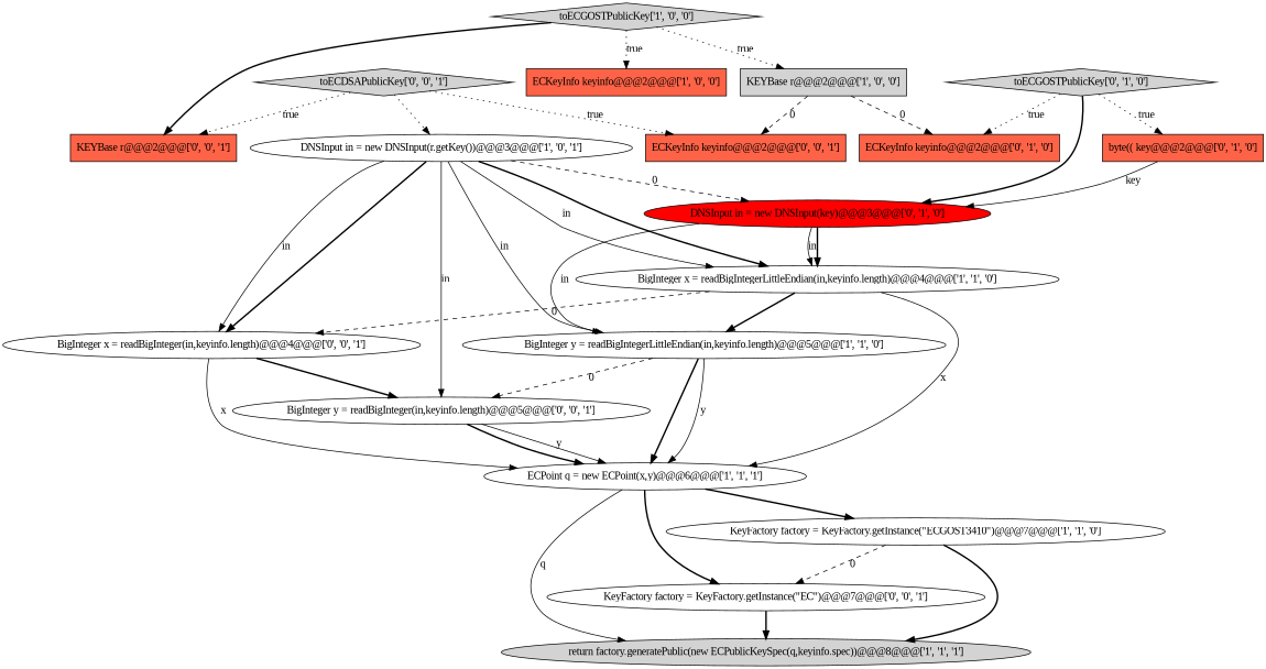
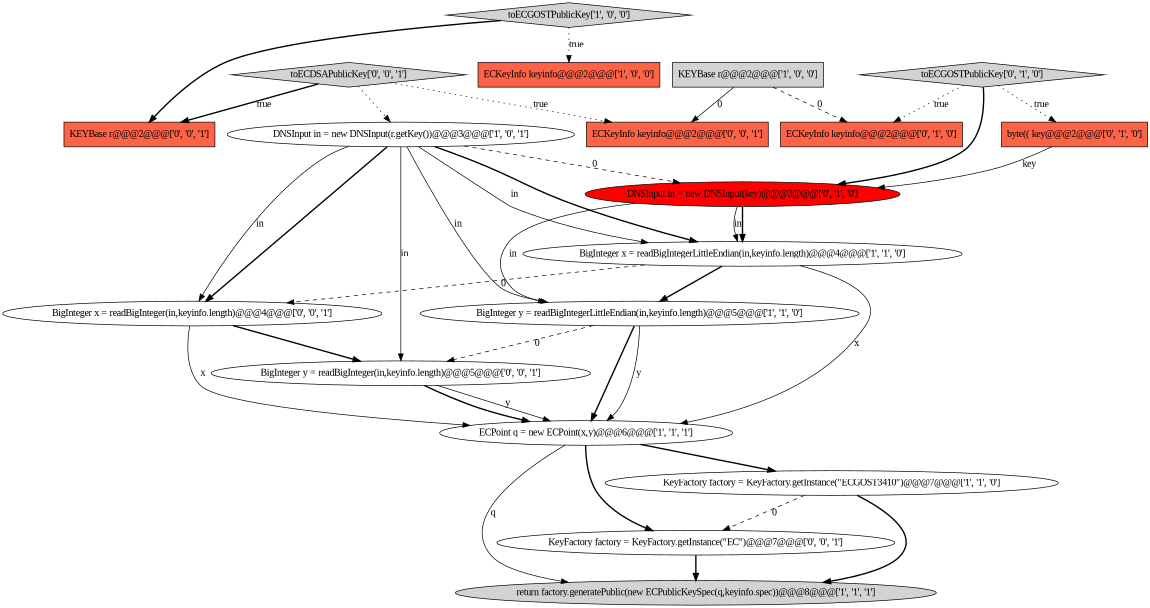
  digraph {
    fontname="Liberation Serif"
    node [fillcolor=white fontname="Liberation Serif" shape=ellipse style=filled]
    edge [fontname="Liberation Serif" style=bold]
    n1 [fillcolor=tomato label="KEYBase r@@@2@@@['0', '0', '1']" shape=box]
    n2 [label="BigInteger y = readBigIntegerLittleEndian(in,keyinfo.length)@@@5@@@['1', '1', '0']"]
    n3 [label="BigInteger y = readBigInteger(in,keyinfo.length)@@@5@@@['0', '0', '1']"]
    n4 [label="ECPoint q = new ECPoint(x,y)@@@6@@@['1', '1', '1']"]
    n5 [label="KeyFactory factory = KeyFactory.getInstance(\"EC\")@@@7@@@['0', '0', '1']"]
    n6 [fillcolor=lightgray label="return factory.generatePublic(new ECPublicKeySpec(q,keyinfo.spec))@@@8@@@['1', '1', '1']"]
    n7 [label="KeyFactory factory = KeyFactory.getInstance(\"ECGOST3410\")@@@7@@@['1', '1', '0']"]
    n8 [fillcolor=lightgray label="toECGOSTPublicKey['1', '0', '0']" shape=diamond]
    n9 [fillcolor=tomato label="ECKeyInfo keyinfo@@@2@@@['1', '0', '0']" shape=box]
    n10 [fillcolor=lightgray label="KEYBase r@@@2@@@['1', '0', '0']" shape=box]
    n11 [label="DNSInput in = new DNSInput(r.getKey())@@@3@@@['1', '0', '1']"]
    n12 [fillcolor=red label="DNSInput in = new DNSInput(key)@@@3@@@['0', '1', '0']"]
    n13 [label="BigInteger x = readBigIntegerLittleEndian(in,keyinfo.length)@@@4@@@['1', '1', '0']"]
    n14 [label="BigInteger x = readBigInteger(in,keyinfo.length)@@@4@@@['0', '0', '1']"]
    n15 [fillcolor=tomato label="ECKeyInfo keyinfo@@@2@@@['0', '1', '0']" shape=box]
    n16 [fillcolor=tomato label="ECKeyInfo keyinfo@@@2@@@['0', '0', '1']" shape=box]
    n17 [fillcolor=tomato label="byte(( key@@@2@@@['0', '1', '0']" shape=box]
    n18 [fillcolor=lightgray label="toECGOSTPublicKey['0', '1', '0']" shape=diamond]
    n19 [fillcolor=lightgray label="toECDSAPublicKey['0', '0', '1']" shape=diamond]
    n2 -> n3 [label=0 style=dashed]
    n2 -> n4 [label=y style=solid]
    n2 -> n4
    n3 -> n4 [label=y style=solid]
    n3 -> n4
    n4 -> n5
    n4 -> n6 [label=q style=solid]
    n4 -> n7
    n5 -> n6
    n7 -> n5 [label=0 style=dashed]
    n7 -> n6
    n8 -> n1
    n8 -> n9 [label=true style=dotted]
-   n8 -> n10 [label=true style=dotted]
    n10 -> n15 [label=0 style=dashed]
-   n10 -> n16 [label=0 style=dashed]
+   n10 -> n16 [label=0 style=solid]
    n11 -> n2 [label=in style=solid]
    n11 -> n3 [label=in style=solid]
    n11 -> n12 [label=0 style=dashed]
    n11 -> n13
    n11 -> n13 [label=in style=solid]
    n11 -> n14 [label=in style=solid]
    n11 -> n14
    n12 -> n2 [label=in style=solid]
    n12 -> n13 [label=in style=solid]
    n12 -> n13
    n13 -> n2
    n13 -> n4 [label=x style=solid]
    n13 -> n14 [label=0 style=dashed]
    n14 -> n3
    n14 -> n4 [label=x style=solid]
    n17 -> n12 [label=key style=solid]
    n18 -> n12
    n18 -> n15 [label=true style=dotted]
    n18 -> n17 [label=true style=dotted]
-   n19 -> n1 [label=true style=dotted]
+   n19 -> n1 [label=true]
    n19 -> n11 [style=dotted]
    n19 -> n16 [label=true style=dotted]
  }
